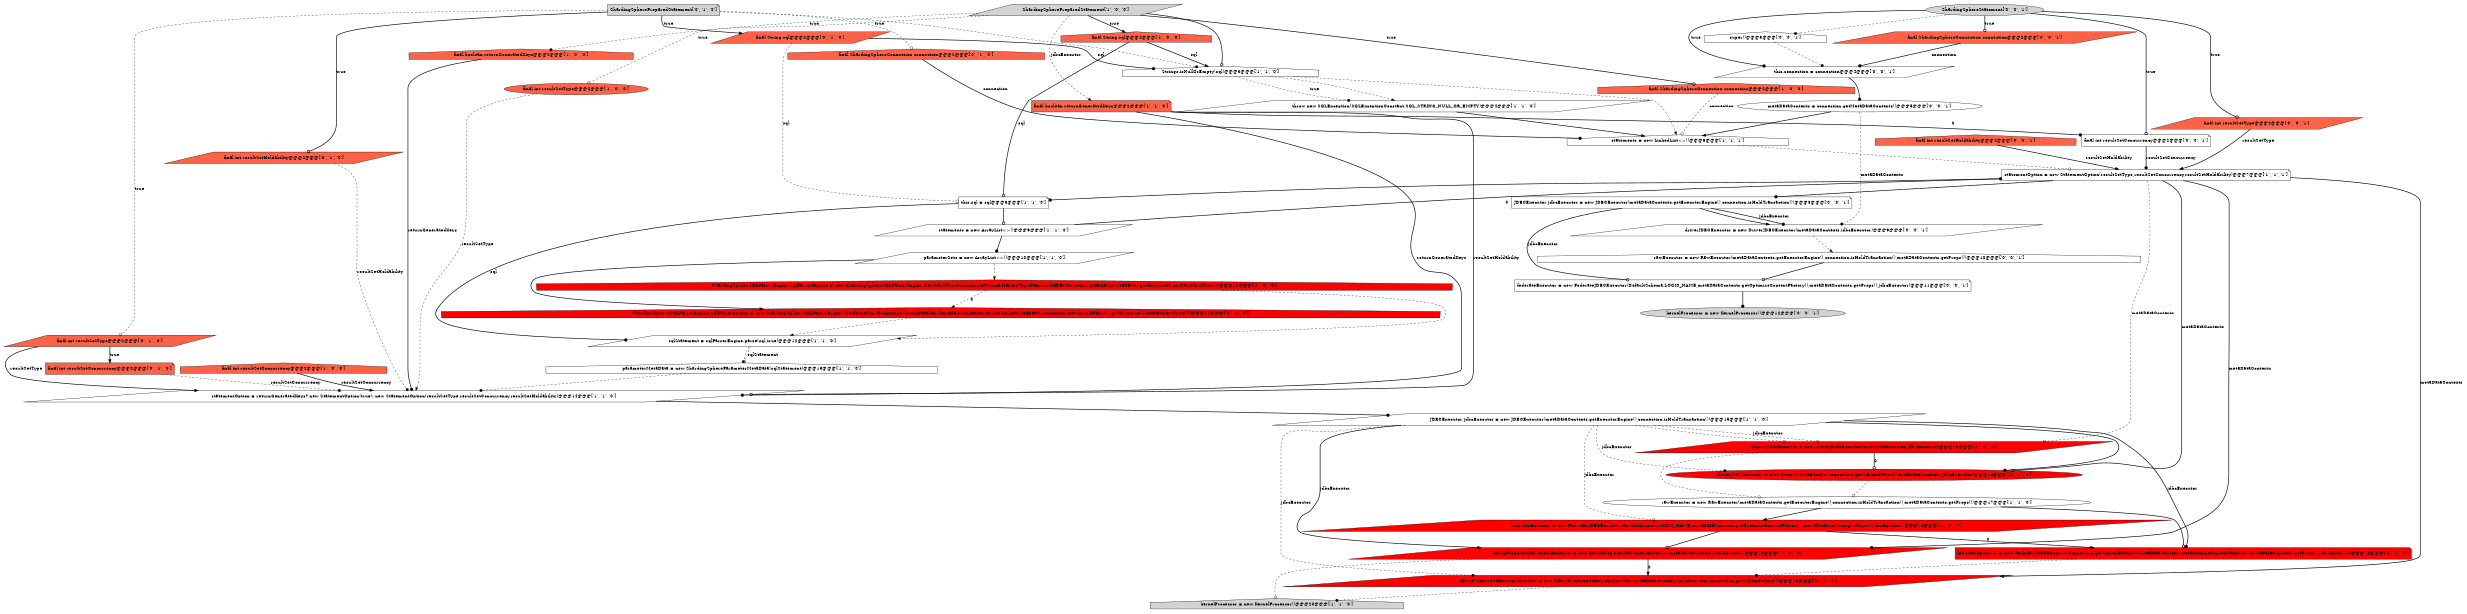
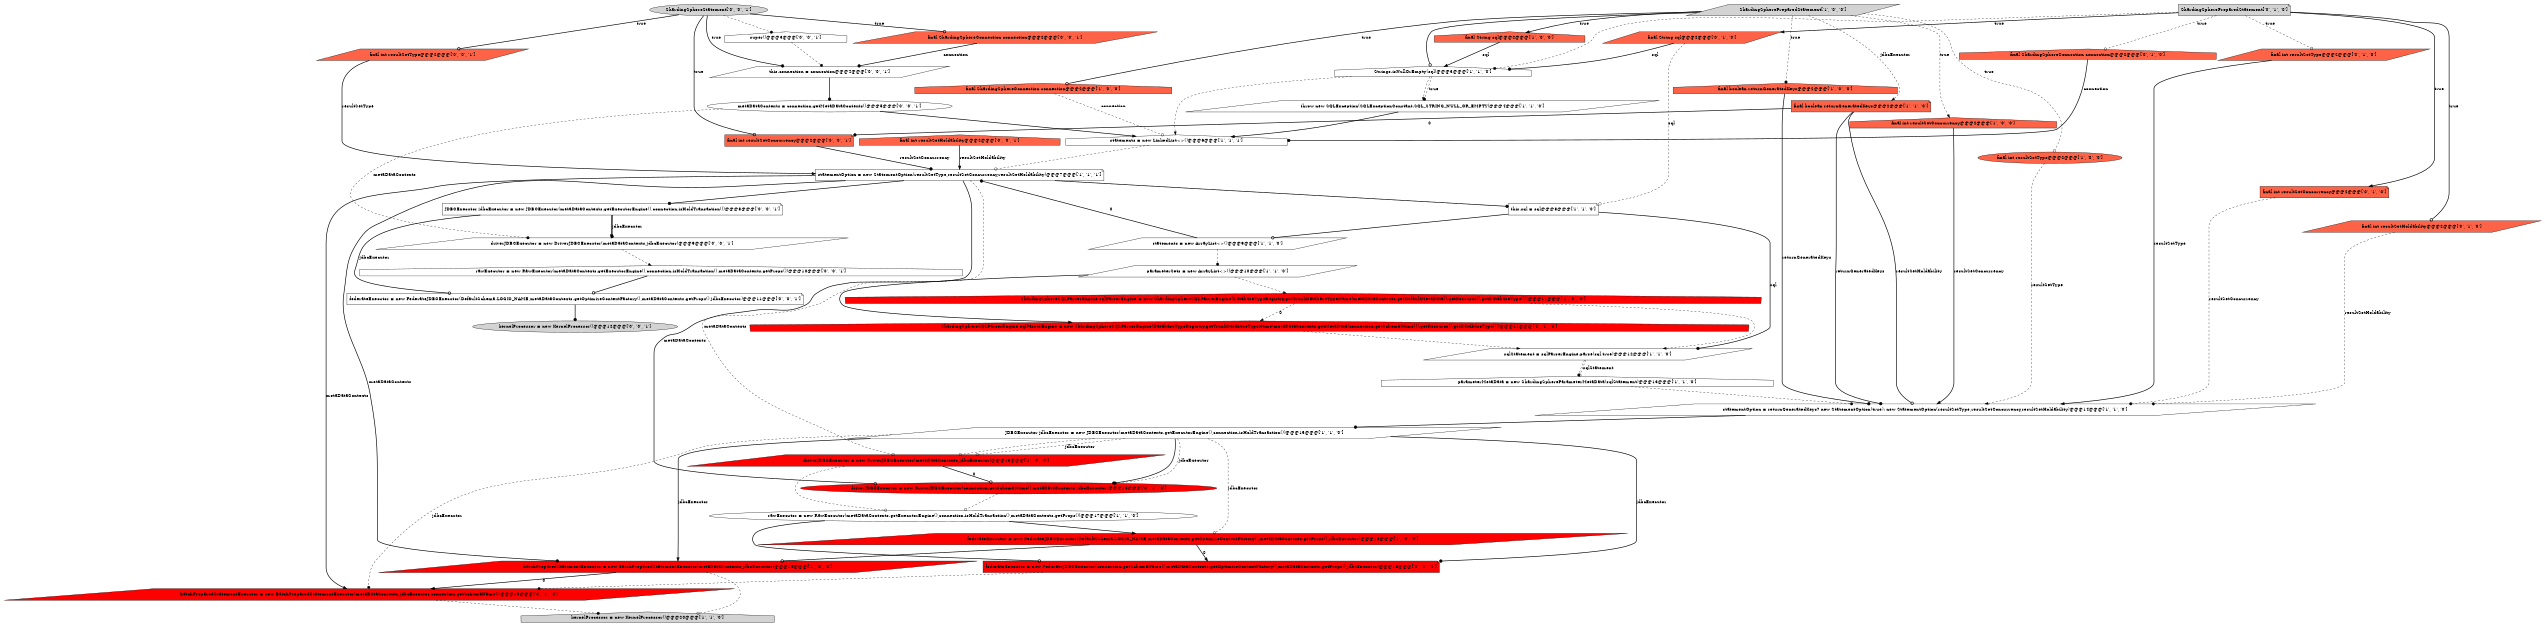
  digraph {
    fontname="DejaVu Serif"
    node [fillcolor=white fontname="DejaVu Serif" shape=parallelogram style=filled]
    edge [arrowhead=dot fontname="DejaVu Serif" style=bold]
    n1 [fillcolor=tomato label="final int resultSetType@@@2@@@['0', '1', '0']"]
    n2 [label="statementOption = returnGeneratedKeys? new StatementOption(true): new StatementOption(resultSetType,resultSetConcurrency,resultSetHoldability)@@@14@@@['1', '1', '0']"]
    n3 [label="JDBCExecutor jdbcExecutor = new JDBCExecutor(metaDataContexts.getExecutorEngine(),connection.isHoldTransaction())@@@15@@@['1', '1', '0']"]
    n4 [label="JDBCExecutor jdbcExecutor = new JDBCExecutor(metaDataContexts.getExecutorEngine(),connection.isHoldTransaction())@@@8@@@['0', '0', '1']" shape=note]
    n5 [label="federateExecutor = new FederateJDBCExecutor(DefaultSchema.LOGIC_NAME,metaDataContexts.getOptimizeContextFactory(),metaDataContexts.getProps(),jdbcExecutor)@@@11@@@['0', '0', '1']" shape=note]
    n6 [label="driverJDBCExecutor = new DriverJDBCExecutor(metaDataContexts,jdbcExecutor)@@@9@@@['0', '0', '1']"]
    n7 [fillcolor=lightgray label="kernelProcessor = new KernelProcessor()@@@12@@@['0', '0', '1']" shape=ellipse]
    n8 [label="rawExecutor = new RawExecutor(metaDataContexts.getExecutorEngine(),connection.isHoldTransaction(),metaDataContexts.getProps())@@@10@@@['0', '0', '1']" shape=house]
    n9 [fillcolor=tomato label="final int resultSetHoldability@@@2@@@['0', '0', '1']" shape=house]
    n10 [label="statementOption = new StatementOption(resultSetType,resultSetConcurrency,resultSetHoldability)@@@7@@@['1', '1', '1']" shape=note]
    n11 [fillcolor=red label="driverJDBCExecutor = new DriverJDBCExecutor(metaDataContexts,jdbcExecutor)@@@16@@@['1', '0', '0']"]
    n12 [fillcolor=red label="batchPreparedStatementExecutor = new BatchPreparedStatementExecutor(metaDataContexts,jdbcExecutor,connection.getSchemaName())@@@19@@@['0', '1', '0']"]
    n13 [fillcolor=red label="driverJDBCExecutor = new DriverJDBCExecutor(connection.getSchemaName(),metaDataContexts,jdbcExecutor)@@@16@@@['0', '1', '0']" shape=ellipse]
    n14 [label="this.sql = sql@@@8@@@['1', '1', '0']" shape=note]
    n15 [fillcolor=red label="batchPreparedStatementExecutor = new BatchPreparedStatementExecutor(metaDataContexts,jdbcExecutor)@@@19@@@['1', '0', '0']"]
    n16 [label="sqlStatement = sqlParserEngine.parse(sql,true)@@@12@@@['1', '1', '0']"]
    n17 [label="parameterMetaData = new ShardingSphereParameterMetaData(sqlStatement)@@@13@@@['1', '1', '0']" shape=house]
    n18 [label="rawExecutor = new RawExecutor(metaDataContexts.getExecutorEngine(),connection.isHoldTransaction(),metaDataContexts.getProps())@@@17@@@['1', '1', '0']" shape=ellipse]
    n19 [fillcolor=lightgray label="kernelProcessor = new KernelProcessor()@@@20@@@['1', '1', '0']" shape=house]
    n20 [label="statements = new ArrayList<>()@@@9@@@['1', '1', '0']"]
    n21 [fillcolor=red label="ShardingSphereSQLParserEngine sqlParserEngine = new ShardingSphereSQLParserEngine(DatabaseTypeRegistry.getTrunkDatabaseTypeName(metaDataContexts.getDefaultMetaData().getResource().getDatabaseType()))@@@11@@@['1', '0', '0']" shape=house]
    n22 [fillcolor=red label="ShardingSphereSQLParserEngine sqlParserEngine = new ShardingSphereSQLParserEngine(DatabaseTypeRegistry.getTrunkDatabaseTypeName(metaDataContexts.getMetaData(connection.getSchemaName()).getResource().getDatabaseType()))@@@11@@@['0', '1', '0']" shape=house]
    n23 [fillcolor=red label="federateExecutor = new FederateJDBCExecutor(connection.getSchemaName(),metaDataContexts.getOptimizeContextFactory(),metaDataContexts.getProps(),jdbcExecutor)@@@18@@@['0', '1', '0']" shape=note]
    n24 [fillcolor=red label="federateExecutor = new FederateJDBCExecutor(DefaultSchema.LOGIC_NAME,metaDataContexts.getOptimizeContextFactory(),metaDataContexts.getProps(),jdbcExecutor)@@@18@@@['1', '0', '0']"]
    n25 [fillcolor=tomato label="final int resultSetConcurrency@@@2@@@['0', '1', '0']" shape=note]
    n26 [label="throw new SQLException(SQLExceptionConstant.SQL_STRING_NULL_OR_EMPTY)@@@4@@@['1', '1', '0']"]
    n27 [label="statements = new LinkedList<>()@@@6@@@['1', '1', '1']" shape=house]
    n28 [fillcolor=tomato label="final boolean returnGeneratedKeys@@@2@@@['1', '0', '0']" shape=house]
    n29 [fillcolor=lightgray label="ShardingSphereStatement['0', '0', '1']" shape=ellipse]
    n30 [label="super()@@@3@@@['0', '0', '1']" shape=house]
    n31 [fillcolor=tomato label="final ShardingSphereConnection connection@@@2@@@['0', '0', '1']"]
-   n32 [label="final int resultSetConcurrency@@@2@@@['0', '0', '1']" shape=note]
+   n32 [fillcolor=tomato label="final int resultSetConcurrency@@@2@@@['0', '0', '1']" shape=note]
    n33 [fillcolor=tomato label="final int resultSetType@@@2@@@['0', '0', '1']"]
    n34 [label="this.connection = connection@@@4@@@['0', '0', '1']"]
    n35 [fillcolor=tomato label="final int resultSetConcurrency@@@2@@@['1', '0', '0']" shape=house]
    n36 [label="metaDataContexts = connection.getMetaDataContexts()@@@5@@@['0', '0', '1']" shape=ellipse]
    n37 [fillcolor=lightgray label="ShardingSpherePreparedStatement['1', '0', '0']"]
    n38 [fillcolor=tomato label="final int resultSetType@@@2@@@['1', '0', '0']" shape=ellipse]
    n39 [fillcolor=tomato label="final boolean returnGeneratedKeys@@@2@@@['1', '1', '0']" shape=note]
    n40 [label="Strings.isNullOrEmpty(sql)@@@3@@@['1', '1', '0']" shape=house]
    n41 [fillcolor=tomato label="final String sql@@@2@@@['1', '0', '0']" shape=house]
    n42 [fillcolor=tomato label="final ShardingSphereConnection connection@@@2@@@['1', '0', '0']" shape=house]
    n43 [fillcolor=tomato label="final String sql@@@2@@@['0', '1', '0']"]
    n44 [fillcolor=tomato label="final int resultSetHoldability@@@2@@@['0', '1', '0']"]
    n45 [label="parameterSets = new ArrayList<>()@@@10@@@['1', '1', '0']"]
    n46 [fillcolor=lightgray label="ShardingSpherePreparedStatement['0', '1', '0']" shape=note]
    n47 [fillcolor=tomato label="final ShardingSphereConnection connection@@@2@@@['0', '1', '0']" shape=house]
    n1 -> n2 [arrowhead=normal label=resultSetType]
    n2 -> n3
    n3 -> n11 [arrowhead=odot label=jdbcExecutor style=dashed]
    n3 -> n11 [arrowhead=odot style=dashed]
    n3 -> n12 [label=jdbcExecutor style=dashed]
    n3 -> n13
    n3 -> n13 [label=jdbcExecutor style=dashed]
    n3 -> n15 [arrowhead=normal label=jdbcExecutor]
    n3 -> n23 [label=jdbcExecutor]
    n3 -> n24 [arrowhead=odot label=jdbcExecutor style=dashed]
    n4 -> n5 [arrowhead=odot label=jdbcExecutor]
    n4 -> n6 [label=jdbcExecutor]
    n4 -> n6 [arrowhead=normal]
    n5 -> n7
    n6 -> n8 [arrowhead=normal style=dashed]
    n8 -> n5 [arrowhead=odot]
    n9 -> n10 [arrowhead=normal label=resultSetHoldability]
    n10 -> n4
    n10 -> n11 [arrowhead=odot label=metaDataContexts style=dashed]
    n10 -> n12 [arrowhead=normal label=metaDataContexts]
    n10 -> n13 [arrowhead=odot label=metaDataContexts]
    n10 -> n14
    n10 -> n15 [label=metaDataContexts]
    n11 -> n13 [arrowhead=odot label=0]
    n11 -> n18 [arrowhead=odot style=dashed]
    n12 -> n19 [style=dashed]
    n13 -> n18 [arrowhead=odot style=dashed]
    n14 -> n16 [label=sql]
    n14 -> n20 [arrowhead=odot]
    n15 -> n12 [arrowhead=normal label=0]
    n15 -> n19 [arrowhead=odot style=dashed]
    n16 -> n17 [style=dashed]
    n16 -> n17 [arrowhead=odot label=sqlStatement style=dashed]
    n17 -> n2 [style=dashed]
    n18 -> n23 [arrowhead=odot]
    n18 -> n24 [arrowhead=normal]
    n20 -> n10 [label=0]
-   n20 -> n45
+   n20 -> n45 [style=dashed]
    n21 -> n16 [arrowhead=normal style=dashed]
    n21 -> n22 [arrowhead=normal label=0 style=dashed]
    n22 -> n16 [arrowhead=normal style=dashed]
    n23 -> n12 [style=dashed]
    n24 -> n15 [arrowhead=odot]
    n24 -> n23 [arrowhead=normal label=0]
    n25 -> n2 [label=resultSetConcurrency style=dashed]
    n26 -> n27 [arrowhead=normal]
    n27 -> n10 [arrowhead=odot style=dashed]
    n28 -> n2 [label=returnGeneratedKeys]
    n29 -> n30 [style=dashed]
    n29 -> n31 [arrowhead=odot label=true]
    n29 -> n32 [arrowhead=odot label=true]
    n29 -> n33 [arrowhead=odot label=true]
    n29 -> n34 [label=true]
    n30 -> n34 [style=dashed]
    n31 -> n34 [label=connection]
    n32 -> n10 [label=resultSetConcurrency]
    n33 -> n10 [arrowhead=normal label=resultSetType]
    n34 -> n36
    n35 -> n2 [arrowhead=normal label=resultSetConcurrency]
    n36 -> n6 [label=metaDataContexts style=dashed]
    n36 -> n27 [arrowhead=normal]
    n37 -> n28 [label=true style=dashed]
+   n37 -> n35 [arrowhead=normal label=true style=dashed]
    n37 -> n38 [arrowhead=odot label=true style=dashed]
    n37 -> n39 [arrowhead=normal label=jdbcExecutor style=dashed]
    n37 -> n40 [arrowhead=odot]
    n37 -> n41 [arrowhead=normal label=true]
    n37 -> n42 [arrowhead=odot label=true]
    n38 -> n2 [arrowhead=normal label=resultSetType style=dashed]
    n39 -> n2 [arrowhead=odot label=resultSetHoldability]
    n39 -> n2 [label=returnGeneratedKeys]
    n39 -> n32 [label=0]
    n40 -> n26 [arrowhead=normal style=dashed]
    n40 -> n26 [label=true style=dashed]
    n40 -> n27 [arrowhead=normal style=dashed]
-   n41 -> n14 [arrowhead=odot label=sql]
    n41 -> n40 [arrowhead=normal label=sql]
    n42 -> n27 [arrowhead=odot label=connection style=dashed]
    n43 -> n14 [arrowhead=odot label=sql style=dashed]
    n43 -> n40 [label=sql]
    n44 -> n2 [label=resultSetHoldability style=dashed]
    n45 -> n21 [arrowhead=normal style=dashed]
    n45 -> n22 [arrowhead=normal]
    n46 -> n1 [arrowhead=odot label=true style=dashed]
-   n1 -> n25 [arrowhead=normal label=true]
+   n46 -> n25 [arrowhead=normal label=true]
    n46 -> n40 [style=dashed]
    n46 -> n43 [arrowhead=normal label=true]
    n46 -> n44 [arrowhead=odot label=true]
    n46 -> n47 [arrowhead=odot label=true style=dashed]
    n47 -> n27 [label=connection]
  }
